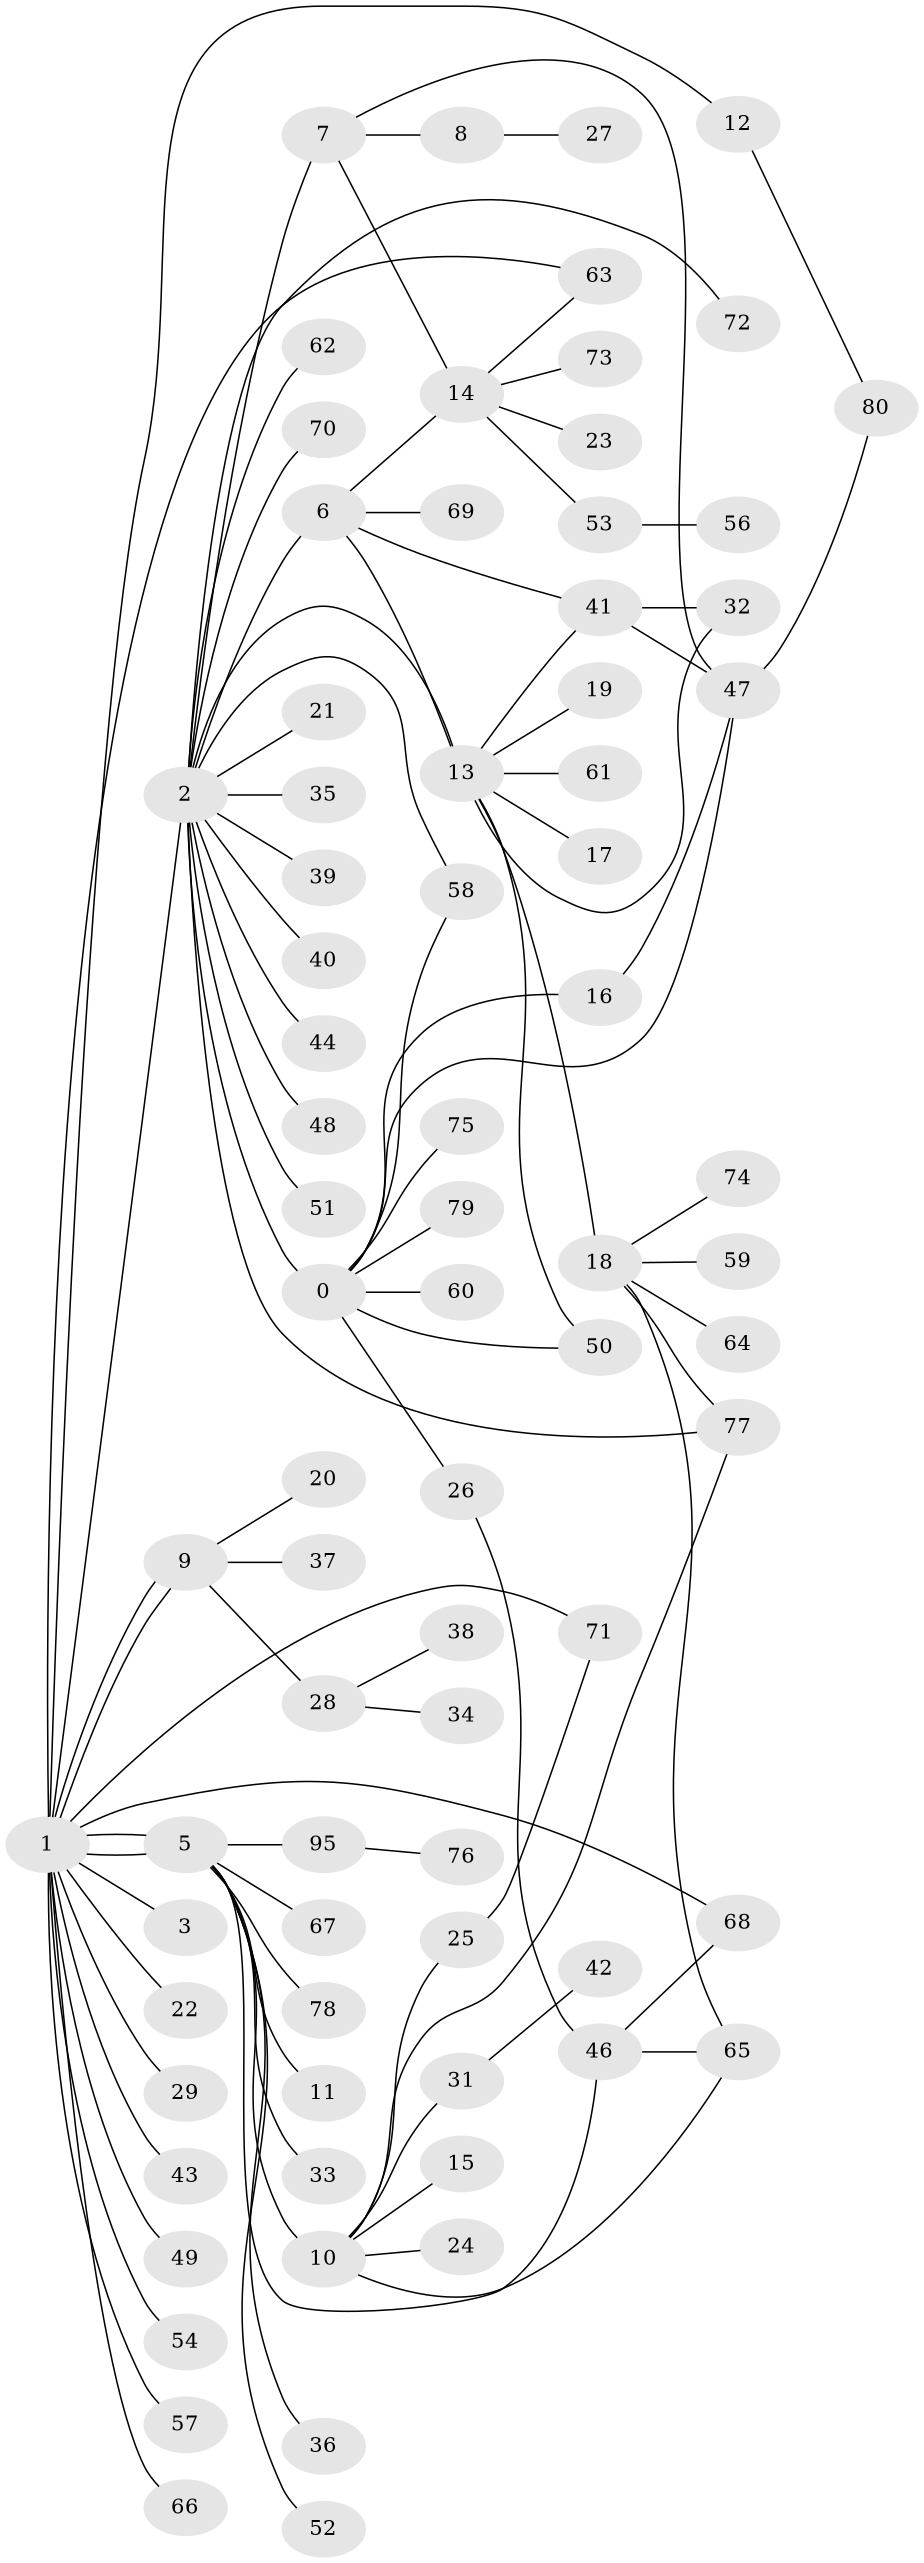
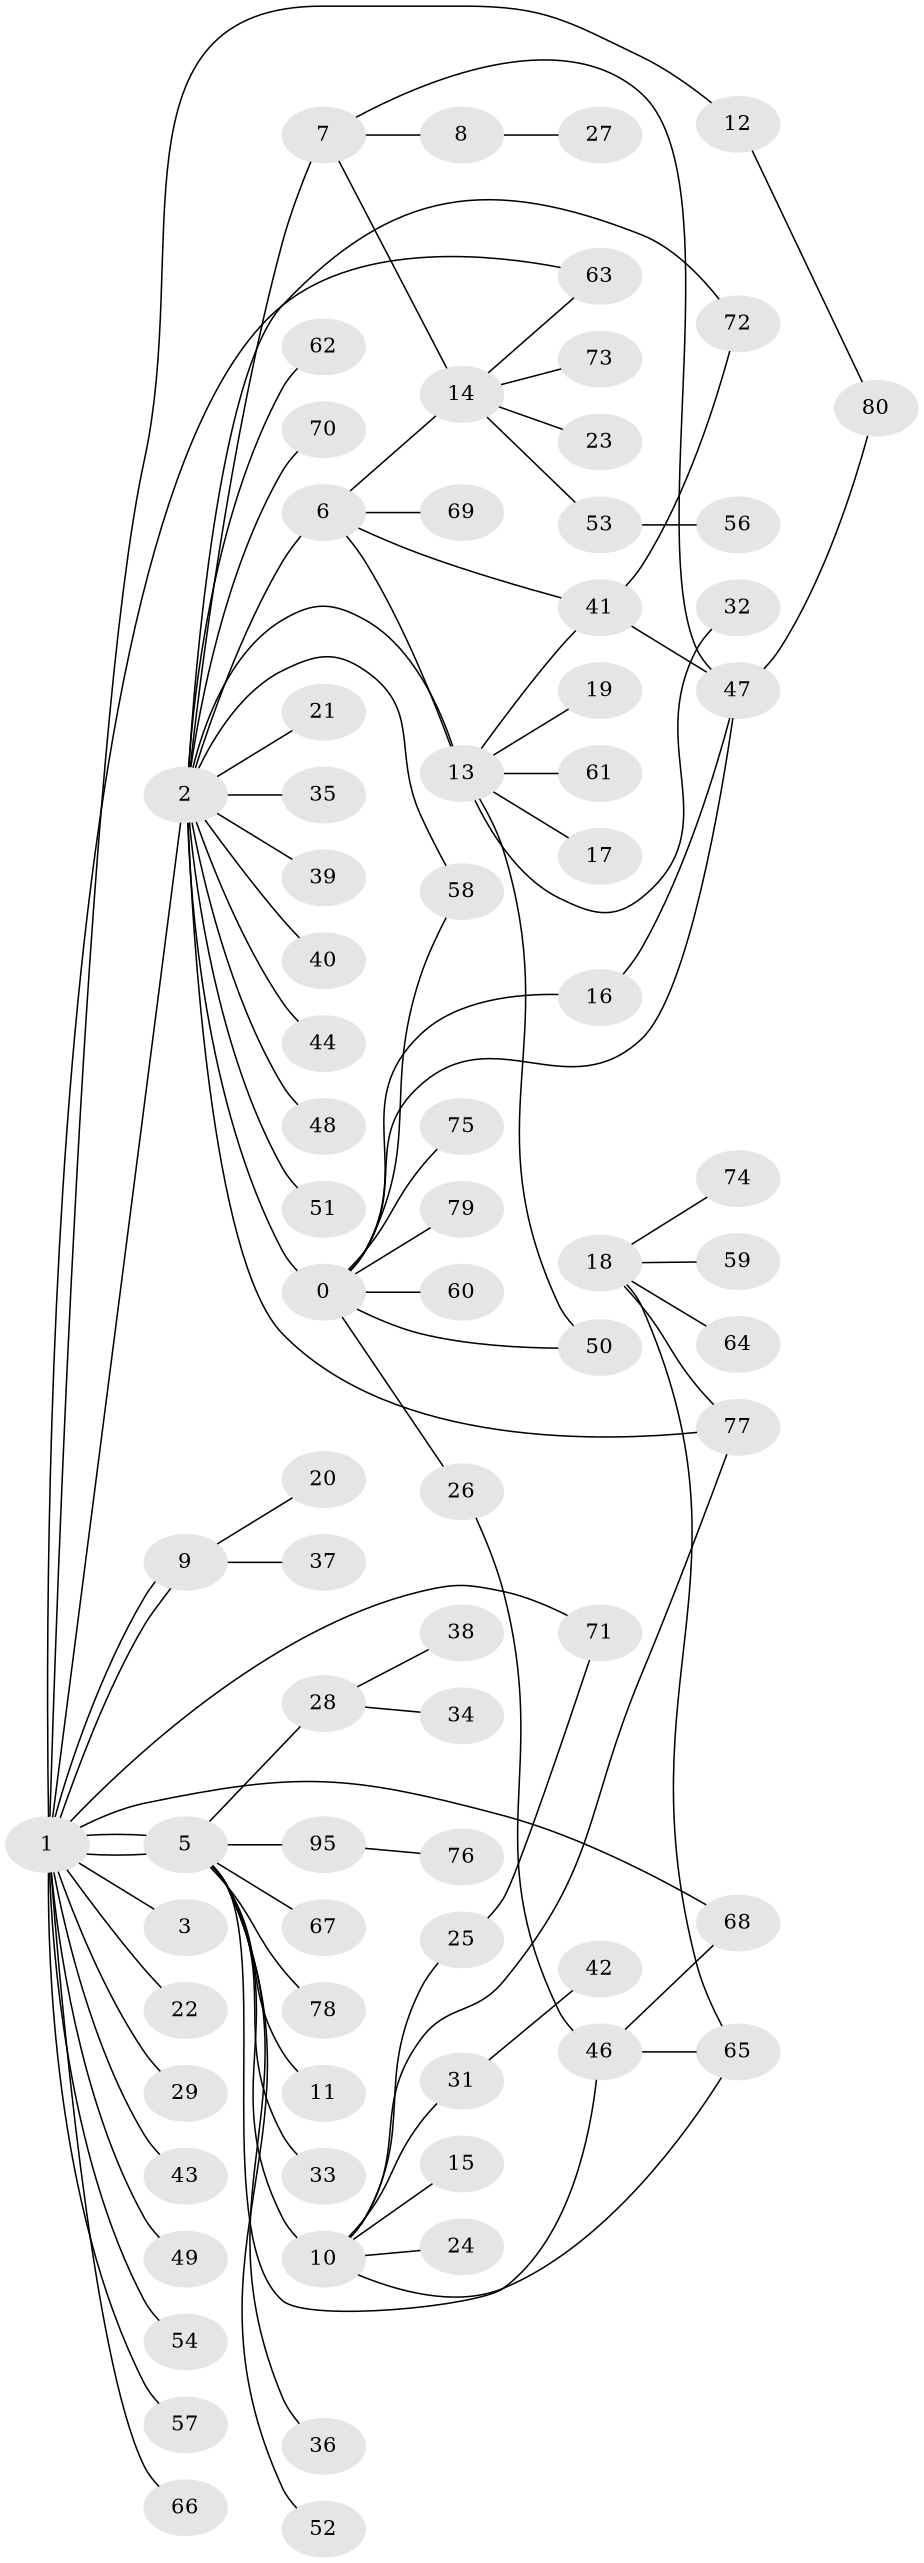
  graph {
    rankdir=LR
    node [color=gray90 style=filled]
    1
    2
    3
    5
    9
    12
    22
    29
    43
    49
    54
    57
    63
    66
    68
    71
    n17 [label=0]
    6
    7
    13
    21
    35
    39
    40
    44
    48
    51
    58
    62
    70
    72
    77
    10
    11
    28
    33
    36
    46
    52
    n40 [label=95]
    67
    78
    20
    37
    80
    16
    26
    47
    50
    60
    75
    79
    14
    41
    69
    8
    17
    18
    19
    32
    61
    15
    24
    25
    31
    65
    34
    38
    76
    23
    53
    73
    27
    42
    59
    64
    74
    56
    1 -- 2
    1 -- 3
    1 -- 5
    1 -- 5
    1 -- 9
    1 -- 9
    1 -- 12
    1 -- 22
    1 -- 29
    1 -- 43
    1 -- 49
    1 -- 54
    1 -- 57
    1 -- 63
    1 -- 66
    1 -- 68
    1 -- 71
    2 -- n17
    2 -- 6
    2 -- 7
    2 -- 13
    2 -- 21
    2 -- 35
    2 -- 39
    2 -- 40
    2 -- 44
    2 -- 48
    2 -- 51
    2 -- 58
    2 -- 62
    2 -- 70
    2 -- 72
    2 -- 77
    5 -- 10
    5 -- 11
-   9 -- 28
+   5 -- 28
    5 -- 33
    5 -- 36
    5 -- 46
    5 -- 52
    5 -- n40
    5 -- 67
    5 -- 78
    9 -- 20
    9 -- 37
    12 -- 80
    n17 -- 58
    n17 -- 16
    n17 -- 26
    n17 -- 47
    n17 -- 50
    n17 -- 60
    n17 -- 75
    n17 -- 79
    6 -- 13
    6 -- 14
    6 -- 41
    6 -- 69
    7 -- 47
    7 -- 14
    7 -- 8
    13 -- 50
    13 -- 41
    13 -- 17
-   13 -- 18
    13 -- 19
    13 -- 32
    13 -- 61
    10 -- 77
    10 -- 15
    10 -- 24
    10 -- 25
    10 -- 31
    10 -- 65
    28 -- 34
    28 -- 38
    46 -- 68
    46 -- 65
    n40 -- 76
    16 -- 47
    26 -- 46
    47 -- 80
    14 -- 63
    14 -- 23
    14 -- 53
    14 -- 73
-   41 -- 32
+   41 -- 72
    41 -- 47
    8 -- 27
    18 -- 77
    18 -- 65
    18 -- 59
    18 -- 64
    18 -- 74
    25 -- 71
    31 -- 42
    53 -- 56
  }
